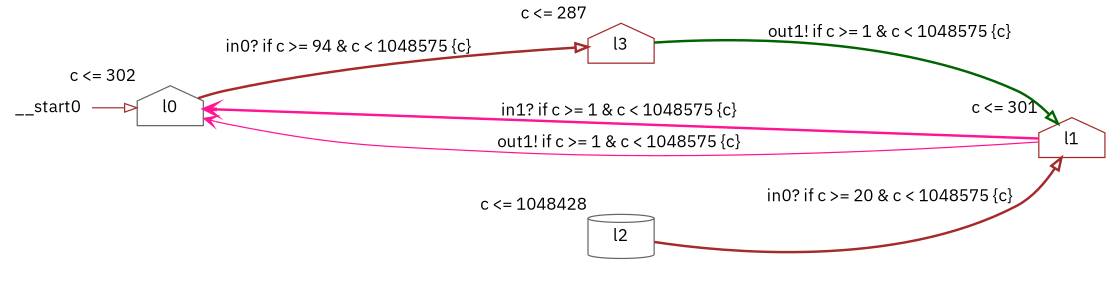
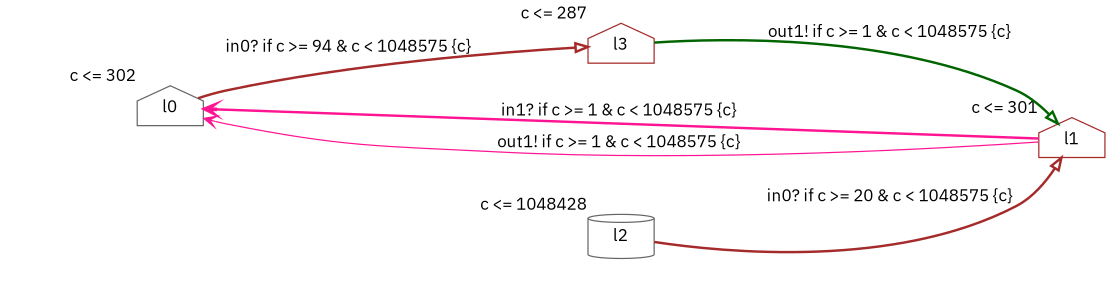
  digraph {
    fontname="IBM Plex Sans"
    rankdir=LR
    node [color=brown fontname="IBM Plex Sans" shape=house margin=0]
    edge [arrowhead=onormal color=brown fontname="IBM Plex Sans" style=bold]
-   __start0 [shape=none margin=""]
    n2 [color=gray40 label=l0 xlabel="c <= 302"]
    n3 [label=l3 xlabel="c <= 287"]
    n4 [color=gray40 label=l2 shape=cylinder xlabel="c <= 1048428"]
    n5 [label=l1 xlabel="c <= 301"]
-   __start0 -> n2 [style=solid]
    n2 -> n3 [label="in0? if c >= 94 & c < 1048575 {c} "]
    n3 -> n5 [color=darkgreen label="out1! if c >= 1 & c < 1048575 {c} "]
    n4 -> n5 [label="in0? if c >= 20 & c < 1048575 {c} "]
    n5 -> n2 [arrowhead=vee color=deeppink label="in1? if c >= 1 & c < 1048575 {c} "]
    n5 -> n2 [arrowhead=vee color=deeppink label="out1! if c >= 1 & c < 1048575 {c} " style=solid]
  }
